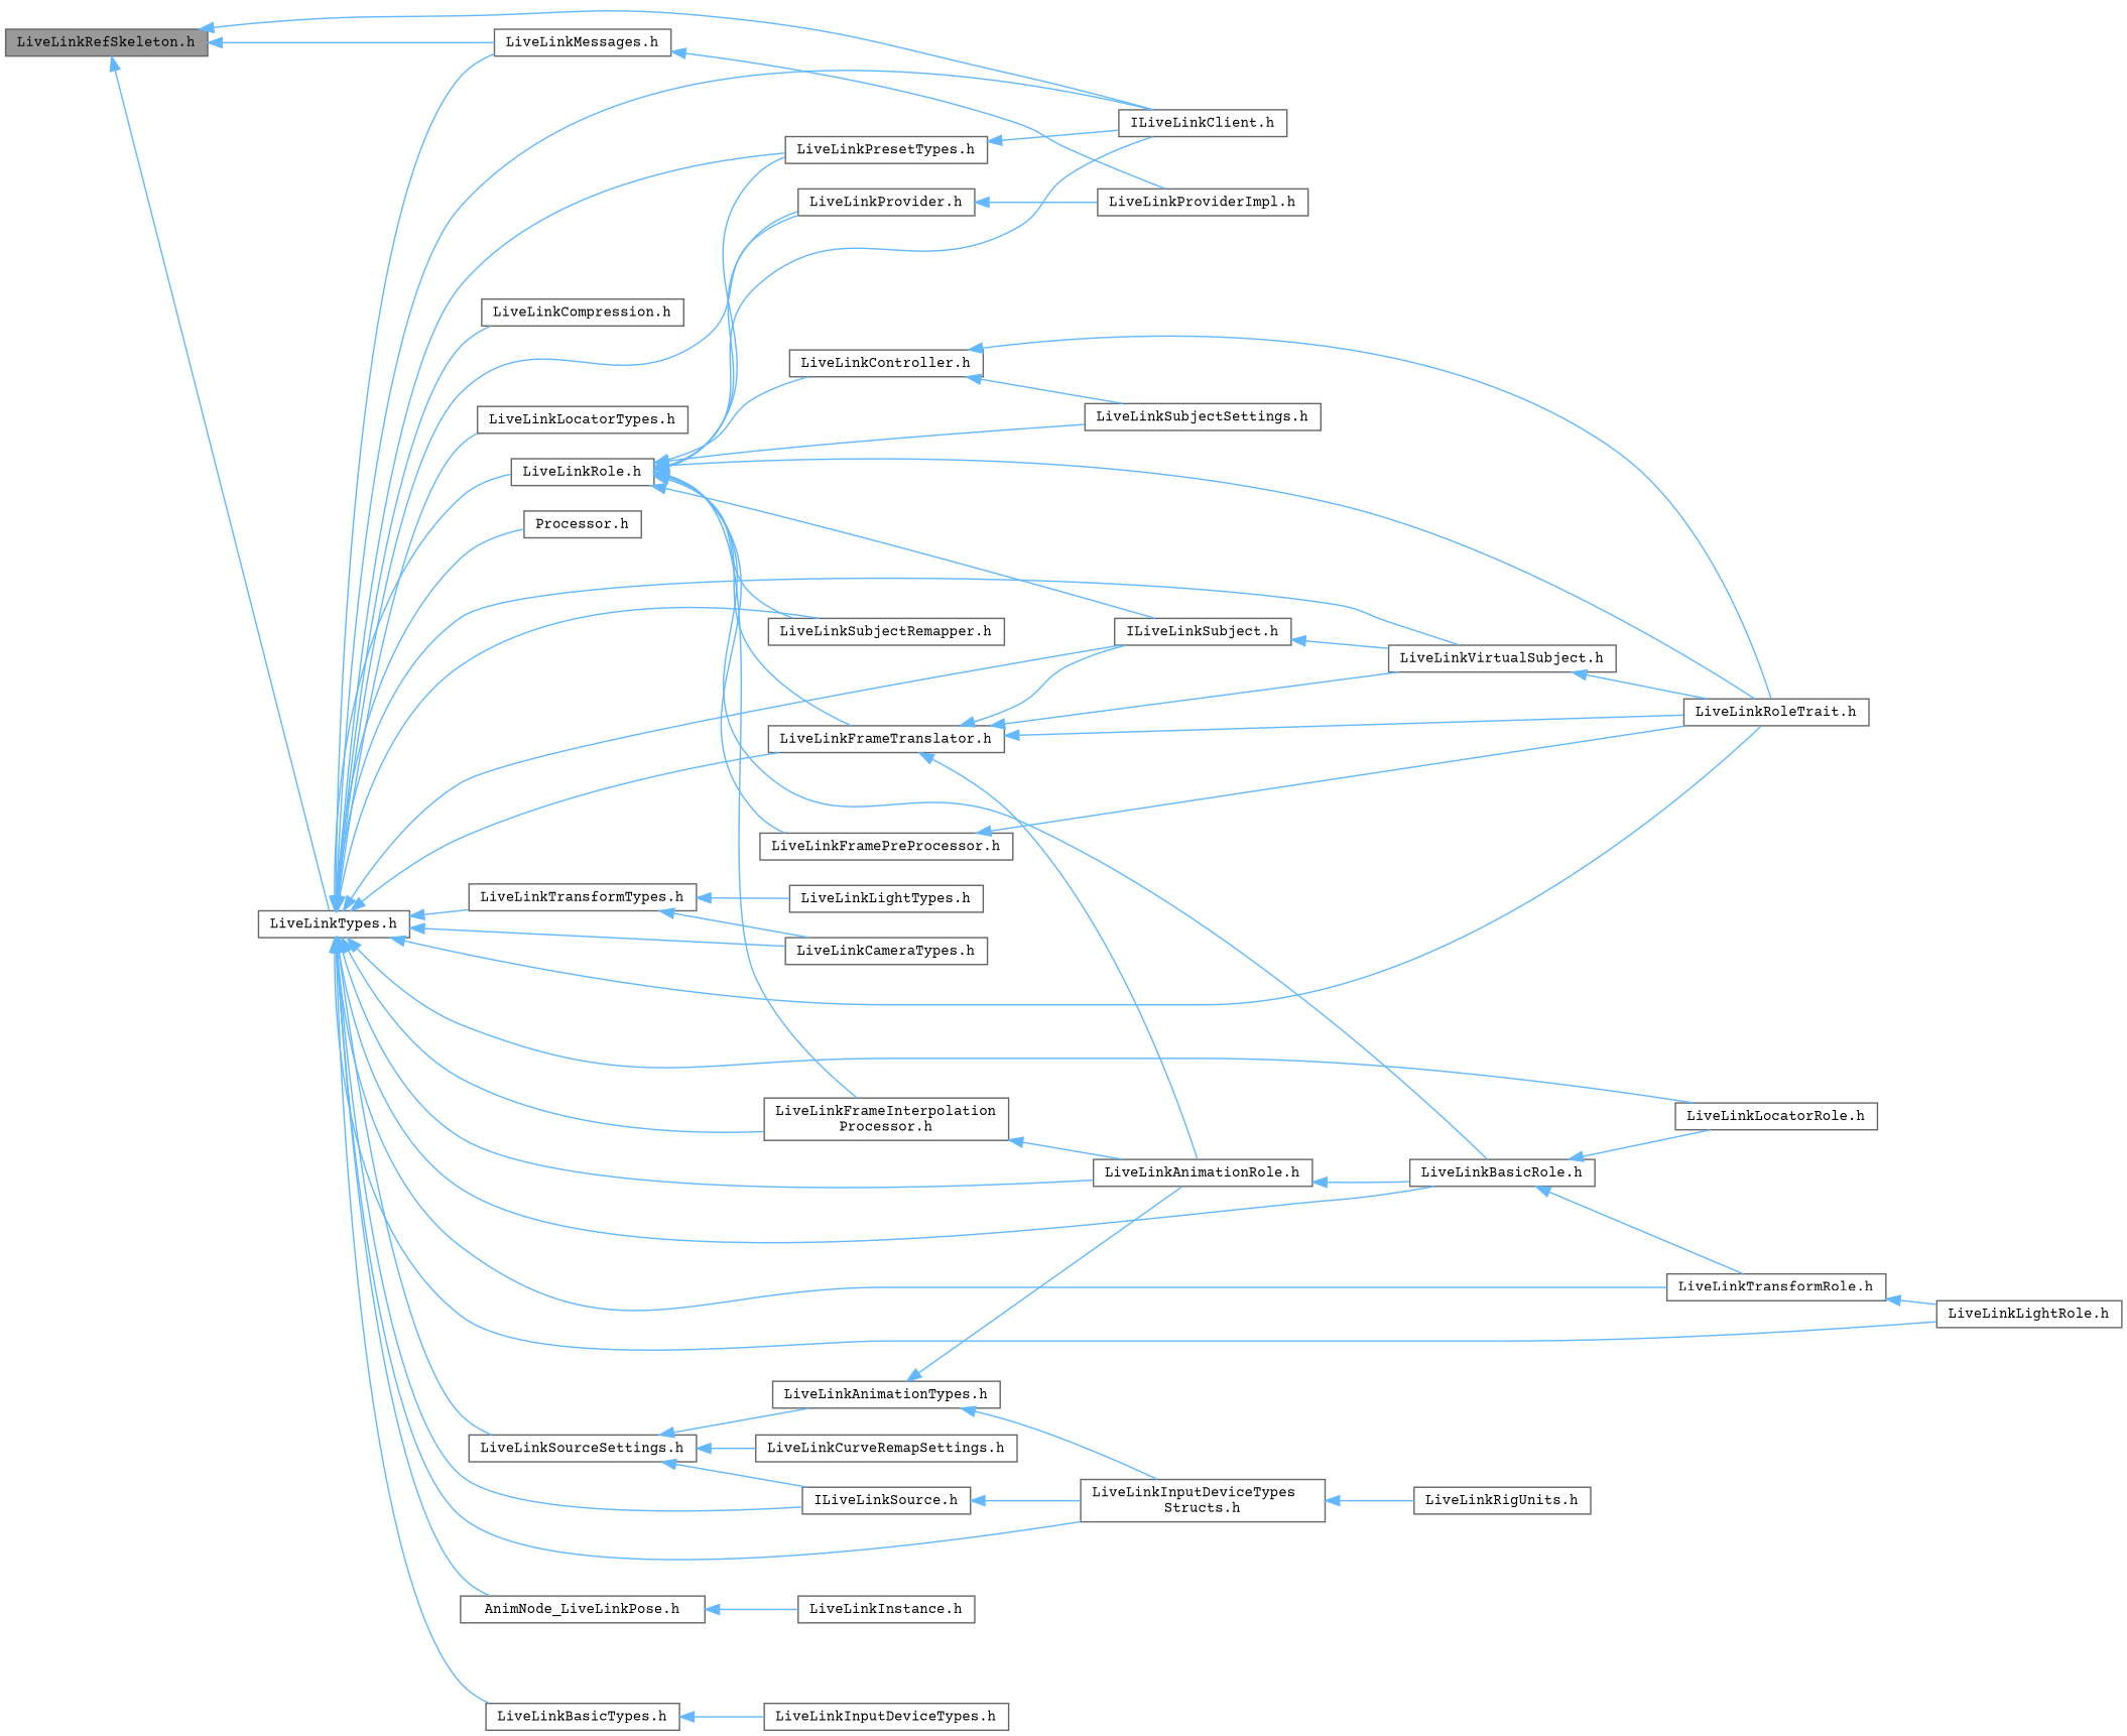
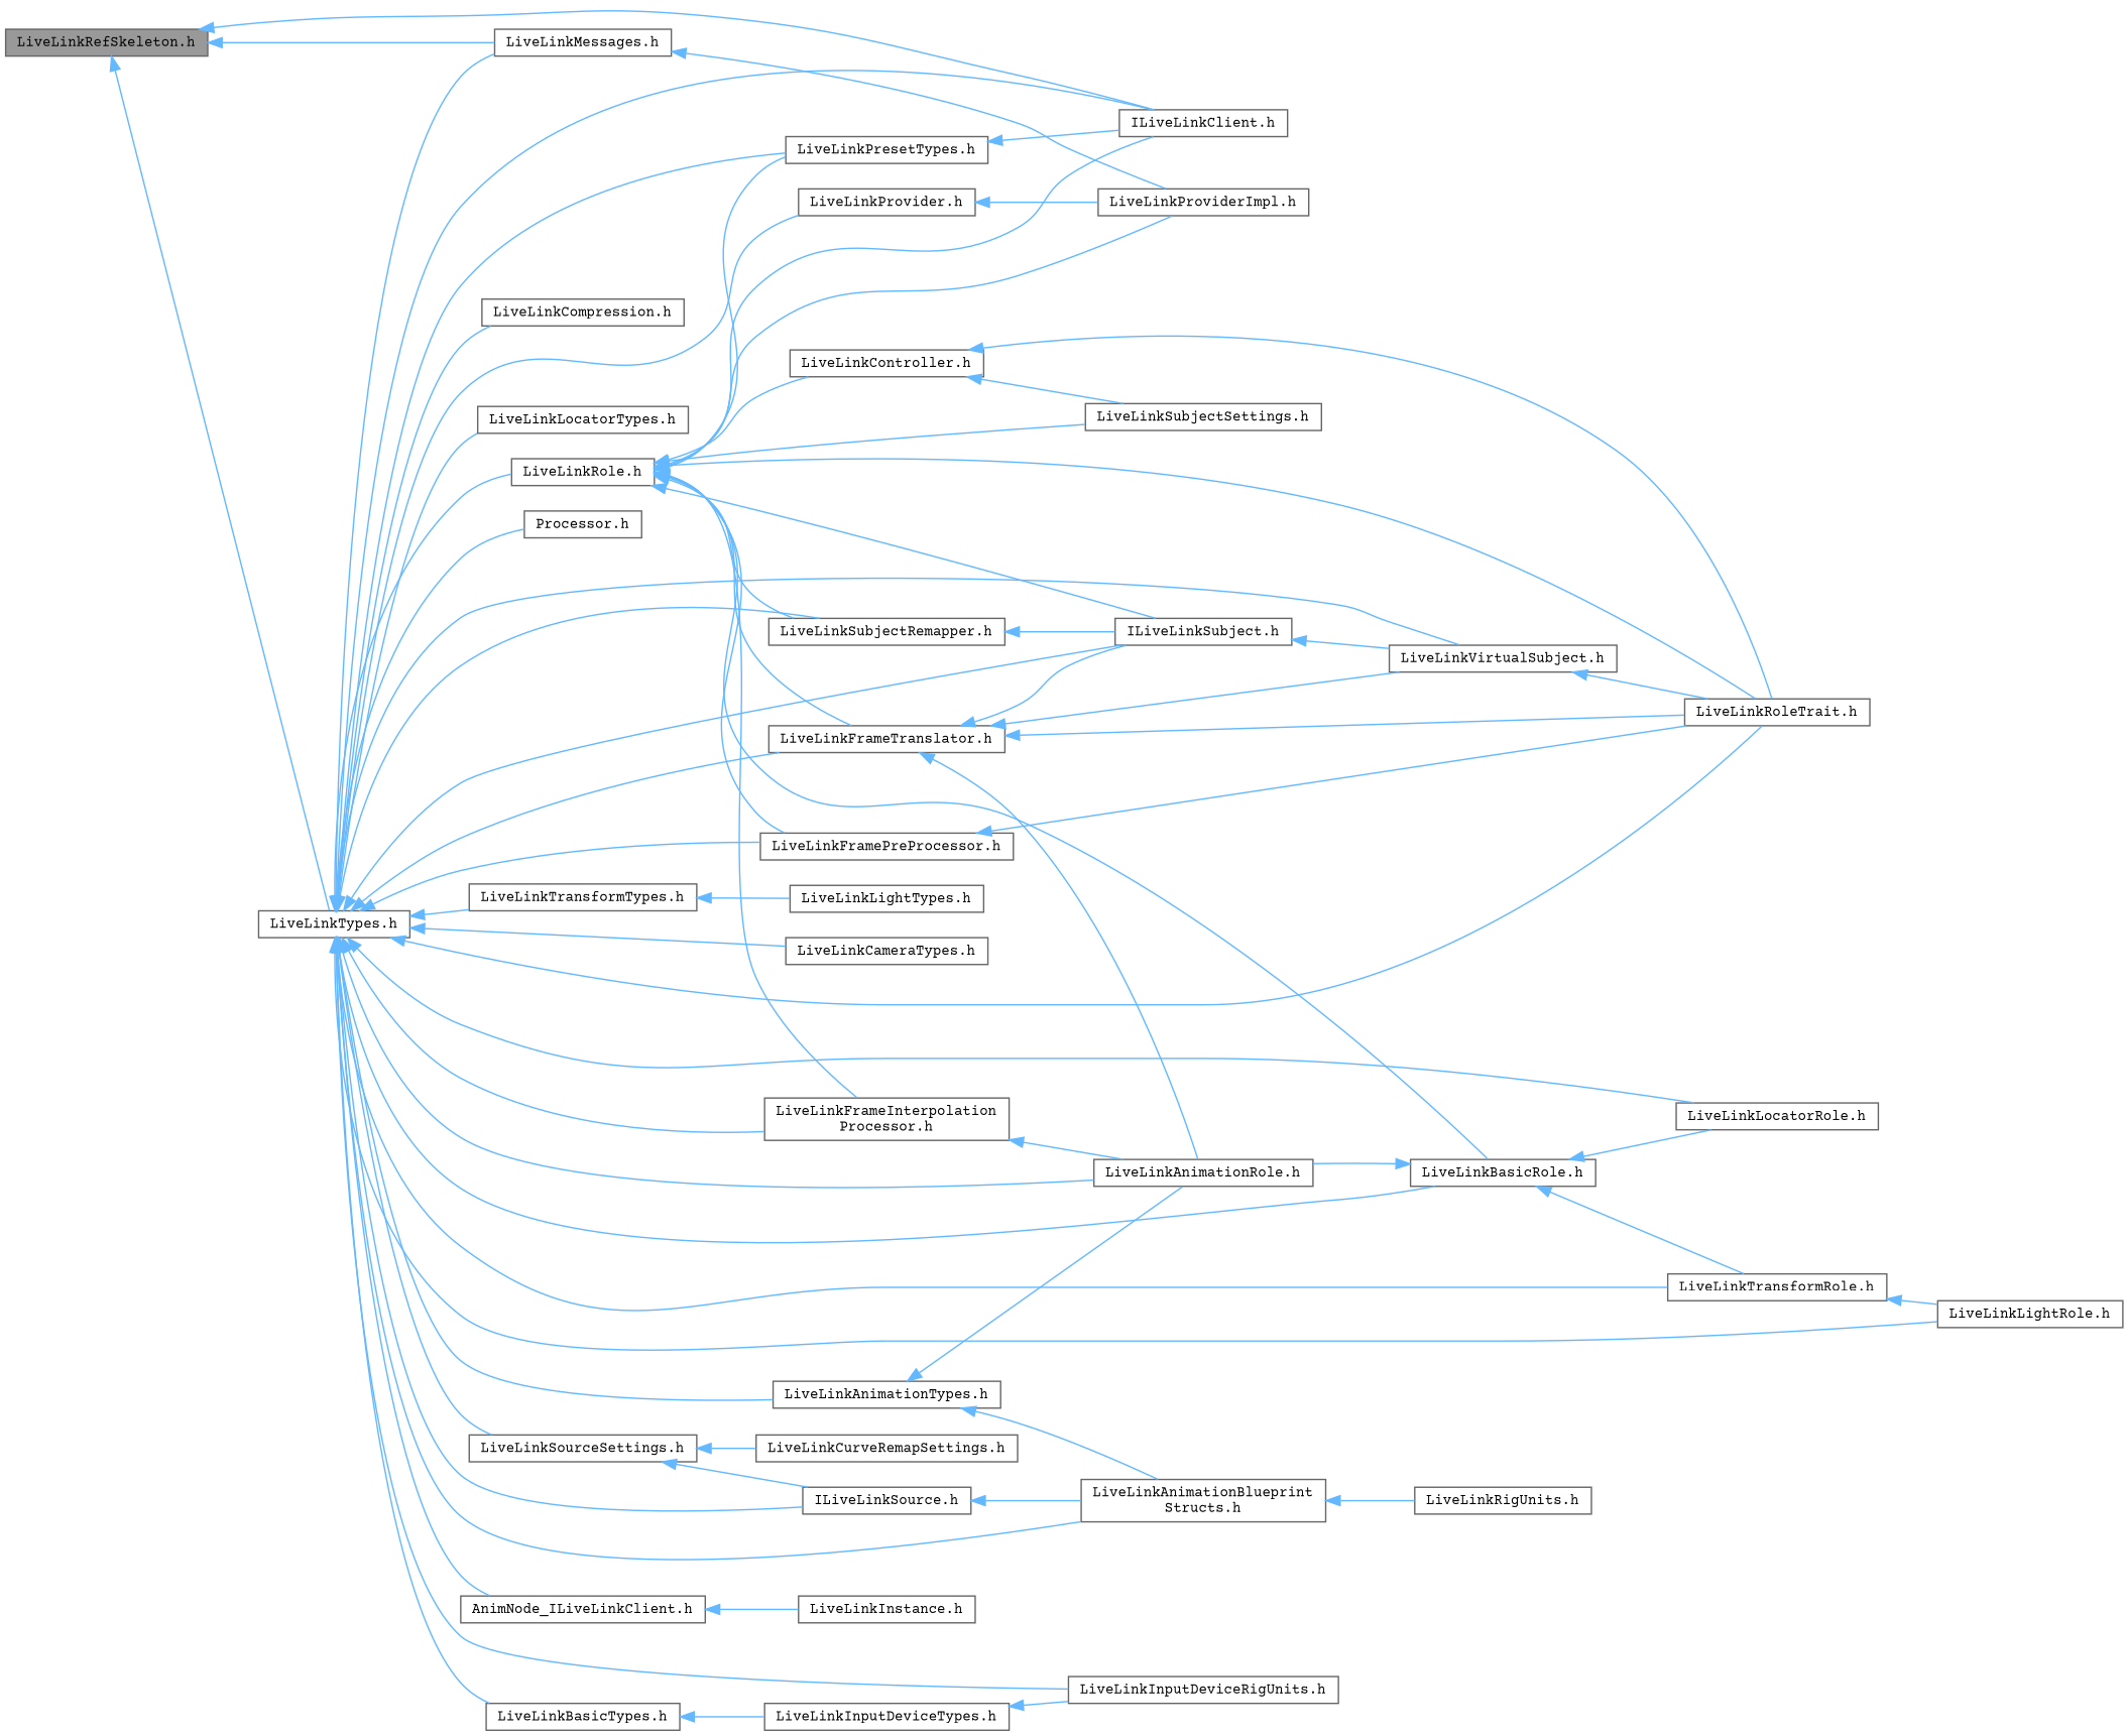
  digraph {
    fontname="Courier Prime"
    rankdir=LR
    node [color=grey40 fillcolor=white fontname="Courier Prime" fontsize=10 shape=box style=filled]
    edge [color=steelblue1 dir=back fontname="Courier Prime" fontsize=10 labelfontname=Helvetica labelfontsize=10 style=solid]
    n1 [color=gray40 fillcolor=grey60 fontcolor=black height=0.2 label="LiveLinkRefSkeleton.h" width=0.4]
    n2 [height=0.2 label="ILiveLinkClient.h" width=0.4]
    n3 [height=0.2 label="LiveLinkMessages.h" width=0.4]
    n4 [height=0.2 label="LiveLinkTypes.h" width=0.4]
    n5 [height=0.2 label="LiveLinkProviderImpl.h" width=0.4]
-   n6 [height=0.2 label="AnimNode_LiveLinkPose.h" width=0.4]
+   n6 [height=0.2 label="AnimNode_ILiveLinkClient.h" width=0.4]
    n7 [height=0.2 label="ILiveLinkSource.h" width=0.4]
-   n8 [height=0.2 label="LiveLinkInputDeviceTypes\lStructs.h" width=0.4]
+   n8 [height=0.2 label="LiveLinkAnimationBlueprint\lStructs.h" width=0.4]
    n9 [height=0.2 label="ILiveLinkSubject.h" width=0.4]
    n10 [height=0.2 label="LiveLinkVirtualSubject.h" width=0.4]
    n11 [height=0.2 label="LiveLinkRoleTrait.h" width=0.4]
    n12 [height=0.2 label="LiveLinkAnimationRole.h" width=0.4]
    n13 [height=0.2 label="LiveLinkAnimationTypes.h" width=0.4]
    n14 [height=0.2 label="LiveLinkBasicRole.h" width=0.4]
    n15 [height=0.2 label="LiveLinkLocatorRole.h" width=0.4]
    n16 [height=0.2 label="LiveLinkTransformRole.h" width=0.4]
    n17 [height=0.2 label="LiveLinkLightRole.h" width=0.4]
    n18 [height=0.2 label="LiveLinkBasicTypes.h" width=0.4]
+   n19 [height=0.2 label="LiveLinkInputDeviceRigUnits.h" width=0.4]
    n20 [height=0.2 label="LiveLinkCameraTypes.h" width=0.4]
    n21 [height=0.2 label="LiveLinkCompression.h" width=0.4]
    n22 [height=0.2 label="LiveLinkFrameInterpolation\lProcessor.h" width=0.4]
    n23 [height=0.2 label="LiveLinkFramePreProcessor.h" width=0.4]
    n24 [height=0.2 label="LiveLinkFrameTranslator.h" width=0.4]
    n25 [height=0.2 label="LiveLinkLocatorTypes.h" width=0.4]
    n26 [height=0.2 label="Processor.h" width=0.4]
    n27 [height=0.2 label="LiveLinkPresetTypes.h" width=0.4]
    n28 [height=0.2 label="LiveLinkProvider.h" width=0.4]
    n29 [height=0.2 label="LiveLinkRole.h" width=0.4]
    n30 [height=0.2 label="LiveLinkSubjectRemapper.h" width=0.4]
    n31 [height=0.2 label="LiveLinkSourceSettings.h" width=0.4]
    n32 [height=0.2 label="LiveLinkTransformTypes.h" width=0.4]
    n33 [height=0.2 label="LiveLinkInstance.h" width=0.4]
    n34 [height=0.2 label="LiveLinkRigUnits.h" width=0.4]
    n35 [height=0.2 label="LiveLinkInputDeviceTypes.h" width=0.4]
    n36 [height=0.2 label="LiveLinkSubjectSettings.h" width=0.4]
    n37 [height=0.2 label="LiveLinkController.h" width=0.4]
    n38 [height=0.2 label="LiveLinkCurveRemapSettings.h" width=0.4]
    n39 [height=0.2 label="LiveLinkLightTypes.h" width=0.4]
    n1 -> n2
    n1 -> n3
    n1 -> n4
    n3 -> n5
    n4 -> n2
    n4 -> n3
    n4 -> n6
    n4 -> n7
    n4 -> n8
    n4 -> n9
    n4 -> n10
    n4 -> n11
    n4 -> n12
-   n31 -> n13
+   n4 -> n13
    n4 -> n14
    n4 -> n15
    n4 -> n16
    n4 -> n17
    n4 -> n18
+   n4 -> n19
    n4 -> n20
    n4 -> n21
    n4 -> n22
+   n4 -> n23
    n4 -> n24
    n4 -> n25
    n4 -> n26
    n4 -> n27
    n4 -> n28
    n4 -> n29
    n4 -> n30
    n4 -> n31
    n4 -> n32
    n6 -> n33
    n7 -> n8
    n8 -> n34
    n9 -> n10
    n10 -> n11
    n13 -> n8
    n13 -> n12
-   n12 -> n14
+   n14 -> n12
    n14 -> n15
    n14 -> n16
    n16 -> n17
    n18 -> n35
    n22 -> n12
    n23 -> n11
    n24 -> n9
    n24 -> n10
    n24 -> n11
    n24 -> n12
    n27 -> n2
    n28 -> n5
    n29 -> n2
    n29 -> n9
    n29 -> n11
    n29 -> n14
    n29 -> n22
    n29 -> n23
    n29 -> n24
    n29 -> n27
-   n29 -> n28
+   n29 -> n5
    n29 -> n30
    n29 -> n36
    n29 -> n37
+   n30 -> n9
    n31 -> n7
    n31 -> n38
-   n32 -> n20
    n32 -> n39
+   n35 -> n19
    n37 -> n11
    n37 -> n36
  }
